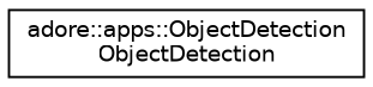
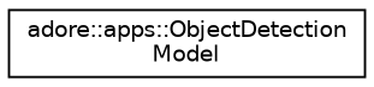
  digraph {
    rankdir=TB
-   n1 [color=black fillcolor=white fontname=Helvetica fontsize=10 height=0.2 label="adore::apps::ObjectDetection\lObjectDetection" shape=record style=filled width=0.4]
+   n1 [color=black fillcolor=white fontname=Helvetica fontsize=10 height=0.2 label="adore::apps::ObjectDetection\lModel" shape=record style=filled width=0.4]
  }
